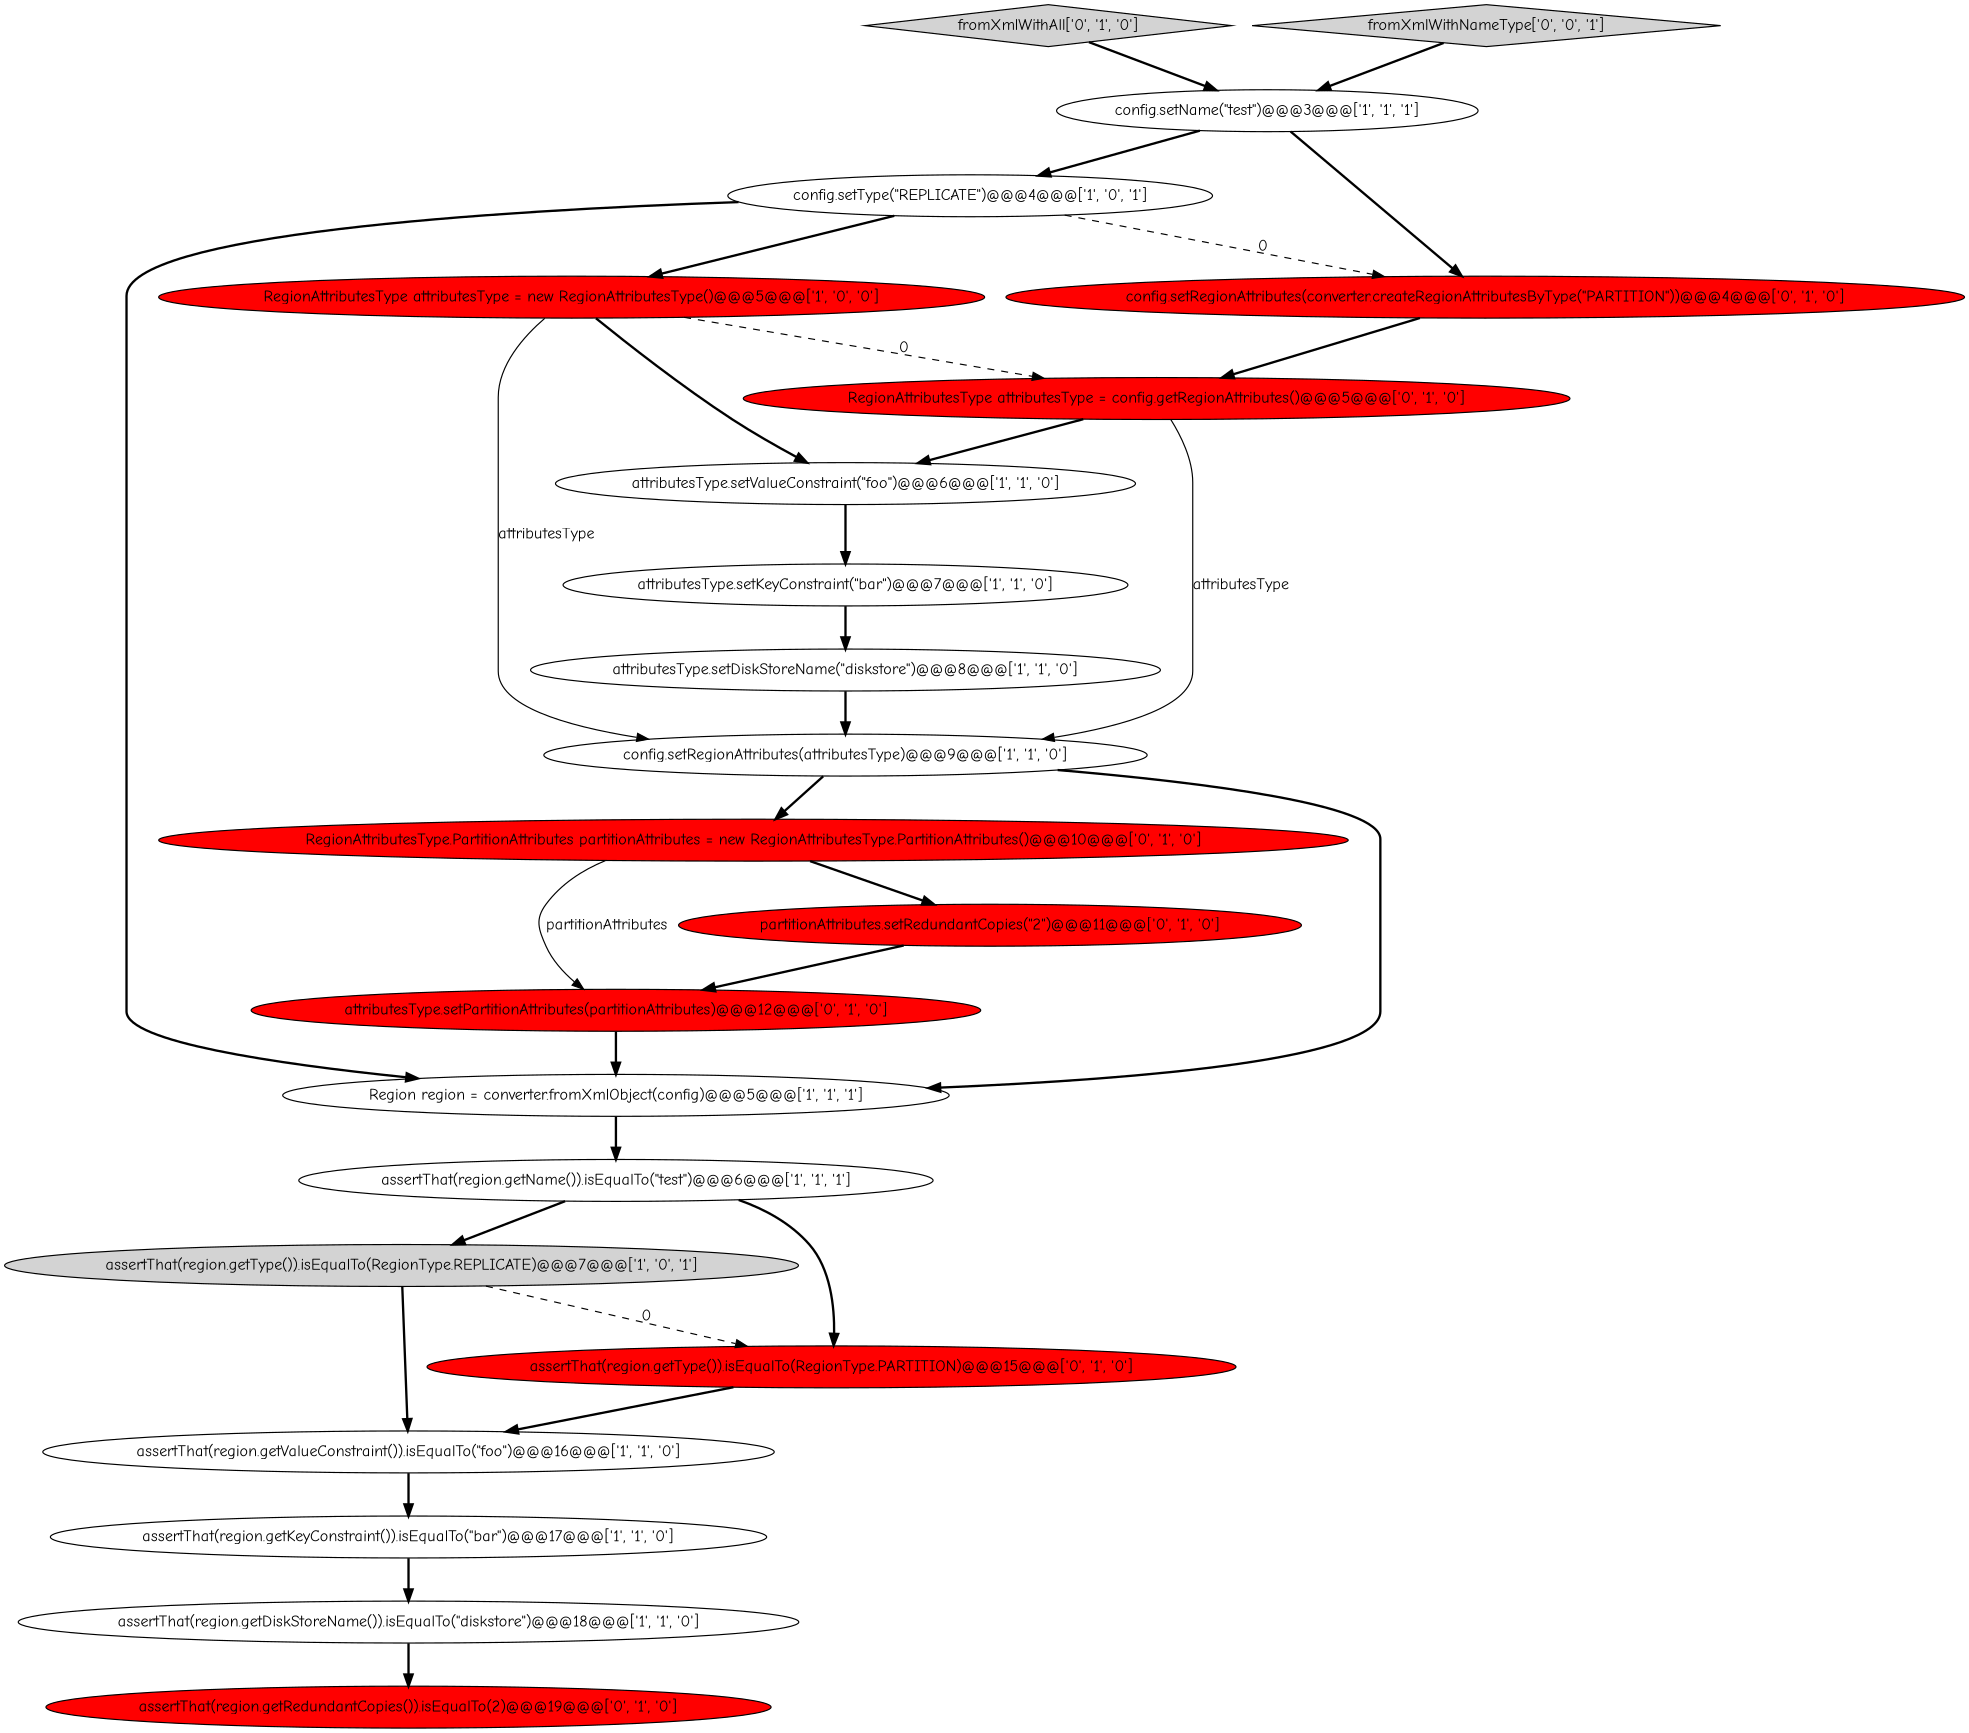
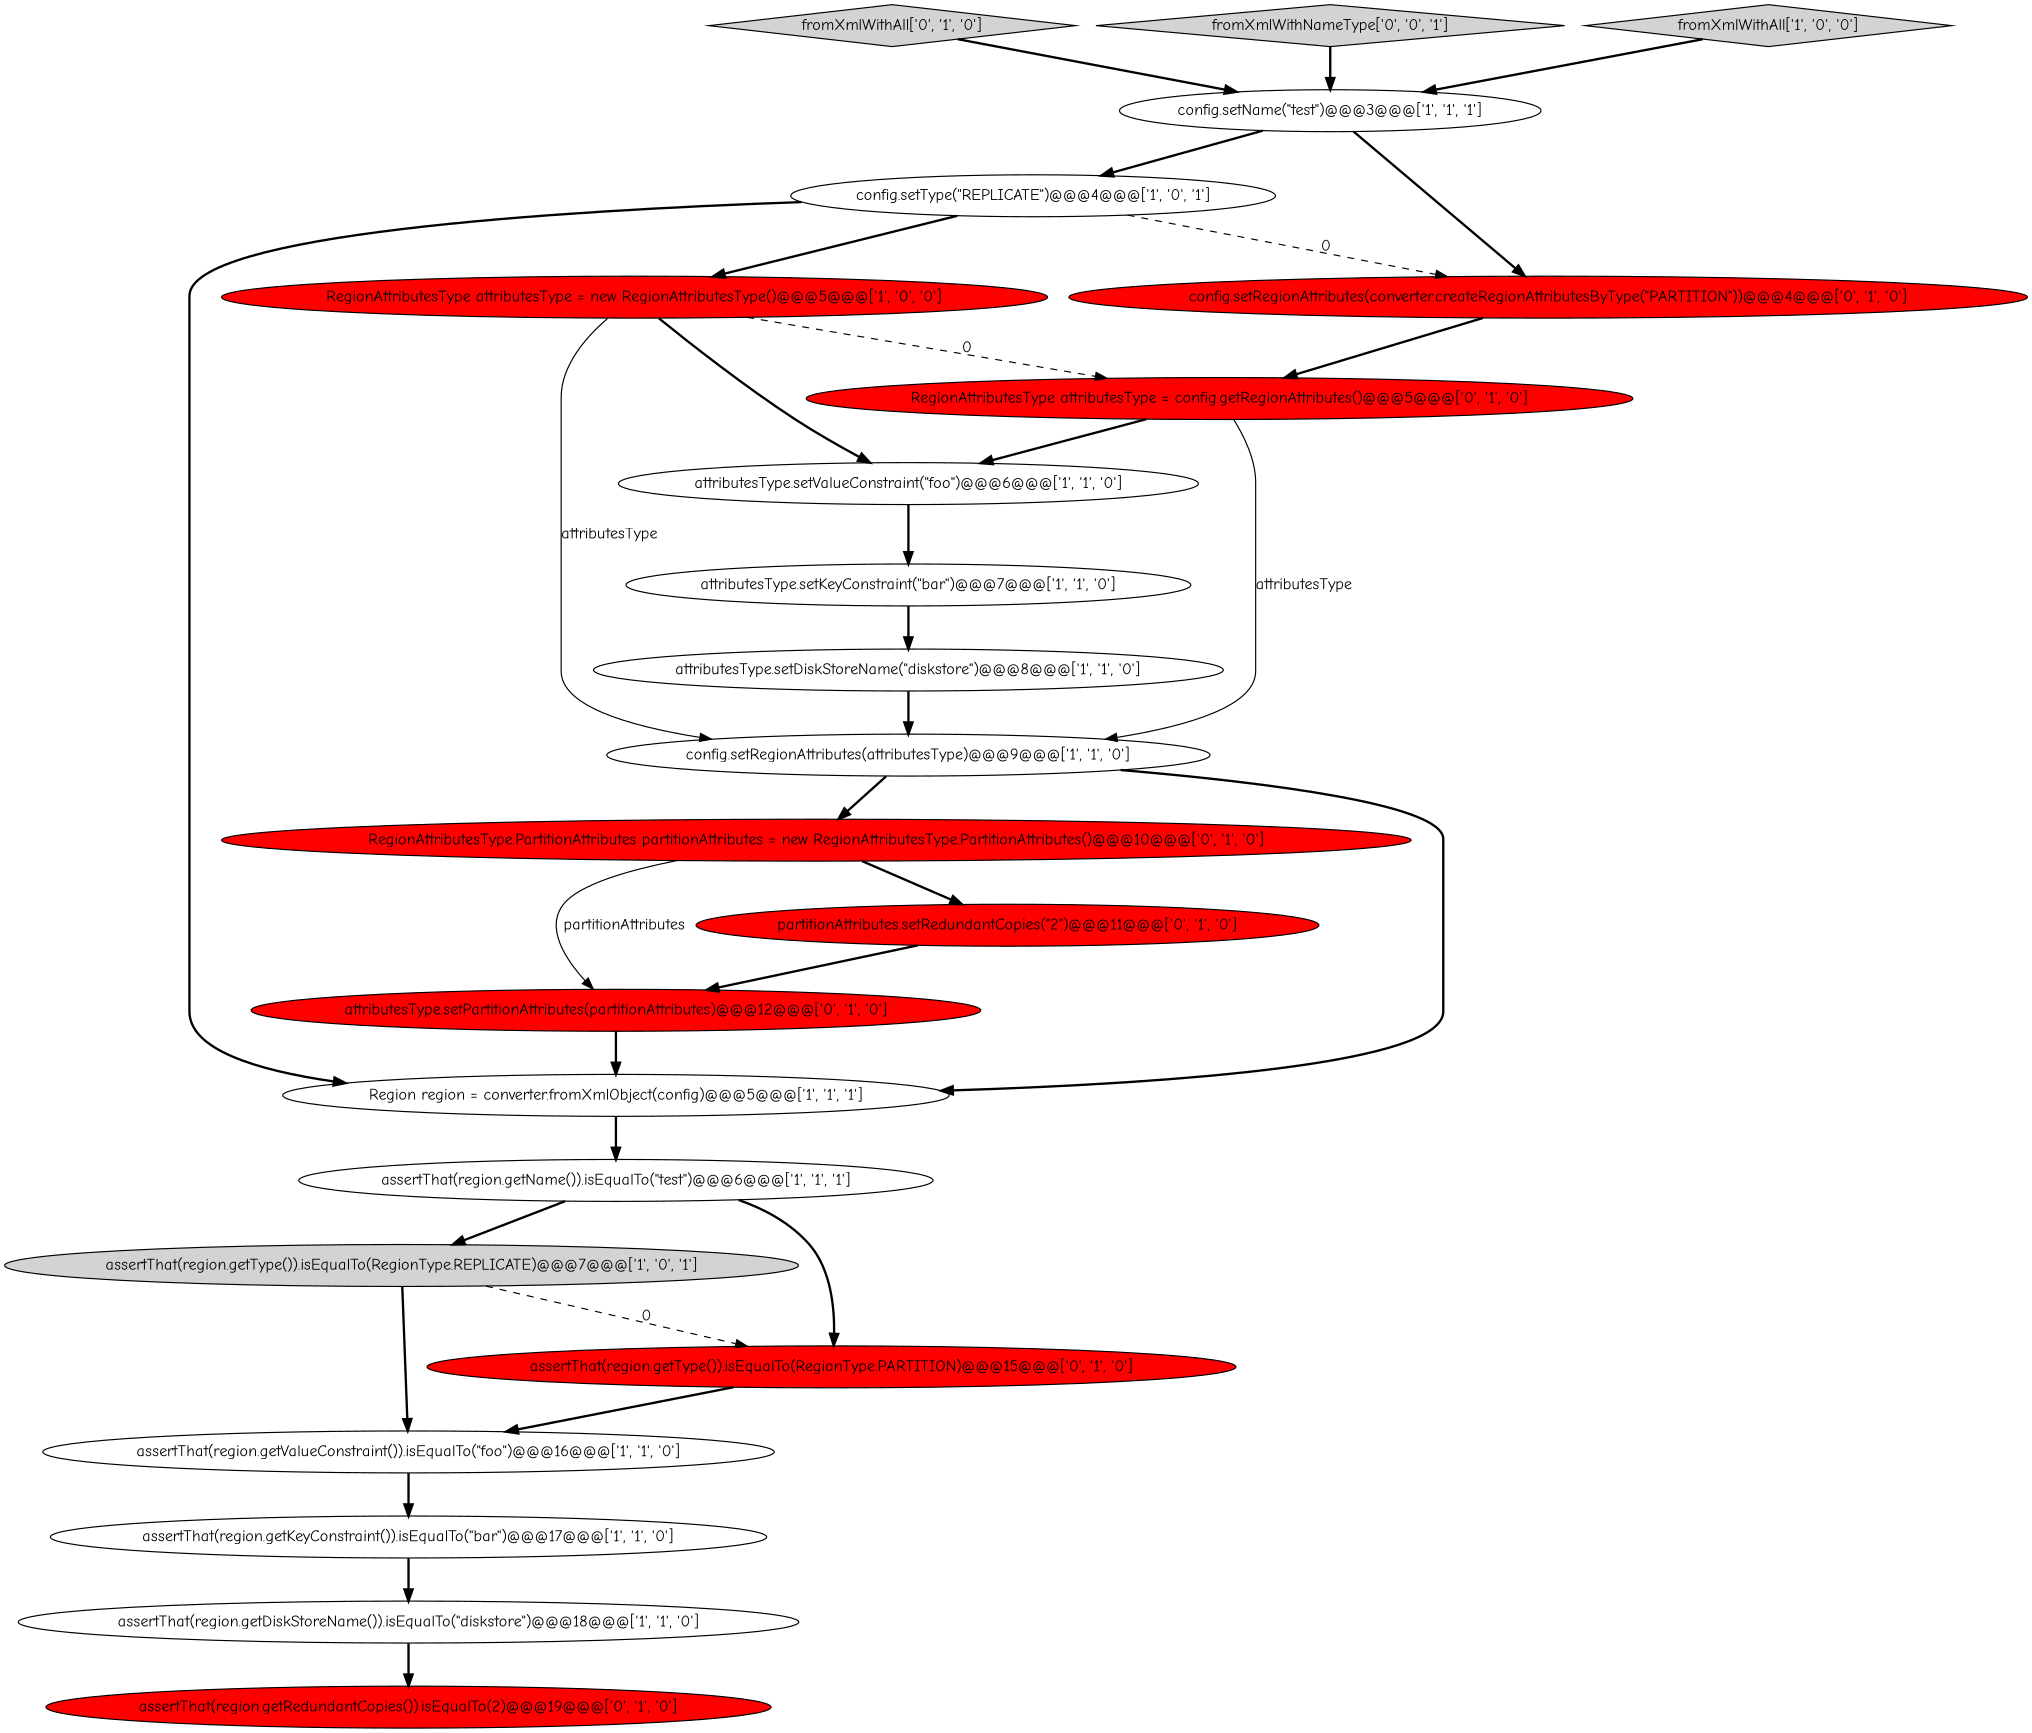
  digraph {
    fontname="Comic Neue"
    node [fillcolor=white shape=ellipse style=filled fontname="Comic Neue"]
    edge [style=bold fontname="Comic Neue"]
    n1 [fillcolor=red label="RegionAttributesType attributesType = new RegionAttributesType()@@@5@@@['1', '0', '0']"]
    n2 [label="attributesType.setValueConstraint(\"foo\")@@@6@@@['1', '1', '0']"]
    n3 [label="config.setRegionAttributes(attributesType)@@@9@@@['1', '1', '0']"]
    n4 [fillcolor=red label="RegionAttributesType attributesType = config.getRegionAttributes()@@@5@@@['0', '1', '0']"]
    n5 [label="attributesType.setKeyConstraint(\"bar\")@@@7@@@['1', '1', '0']"]
    n6 [fillcolor=lightgray label="fromXmlWithAll['0', '1', '0']" shape=diamond]
    n7 [label="config.setName(\"test\")@@@3@@@['1', '1', '1']"]
    n8 [fillcolor=red label="config.setRegionAttributes(converter.createRegionAttributesByType(\"PARTITION\"))@@@4@@@['0', '1', '0']"]
    n9 [label="config.setType(\"REPLICATE\")@@@4@@@['1', '0', '1']"]
    n10 [fillcolor=red label="attributesType.setPartitionAttributes(partitionAttributes)@@@12@@@['0', '1', '0']"]
    n11 [label="Region region = converter.fromXmlObject(config)@@@5@@@['1', '1', '1']"]
    n12 [label="attributesType.setDiskStoreName(\"diskstore\")@@@8@@@['1', '1', '0']"]
    n13 [label="assertThat(region.getName()).isEqualTo(\"test\")@@@6@@@['1', '1', '1']"]
    n14 [fillcolor=lightgray label="assertThat(region.getType()).isEqualTo(RegionType.REPLICATE)@@@7@@@['1', '0', '1']"]
    n15 [label="assertThat(region.getValueConstraint()).isEqualTo(\"foo\")@@@16@@@['1', '1', '0']"]
    n16 [fillcolor=red label="assertThat(region.getType()).isEqualTo(RegionType.PARTITION)@@@15@@@['0', '1', '0']"]
    n17 [fillcolor=red label="RegionAttributesType.PartitionAttributes partitionAttributes = new RegionAttributesType.PartitionAttributes()@@@10@@@['0', '1', '0']"]
    n18 [label="assertThat(region.getKeyConstraint()).isEqualTo(\"bar\")@@@17@@@['1', '1', '0']"]
    n19 [fillcolor=red label="assertThat(region.getRedundantCopies()).isEqualTo(2)@@@19@@@['0', '1', '0']"]
    n20 [fillcolor=lightgray label="fromXmlWithNameType['0', '0', '1']" shape=diamond]
    n21 [label="assertThat(region.getDiskStoreName()).isEqualTo(\"diskstore\")@@@18@@@['1', '1', '0']"]
+   n22 [fillcolor=lightgray label="fromXmlWithAll['1', '0', '0']" shape=diamond]
    n23 [fillcolor=red label="partitionAttributes.setRedundantCopies(\"2\")@@@11@@@['0', '1', '0']"]
    n1 -> n2
    n1 -> n3 [label=attributesType style=solid]
    n1 -> n4 [label=0 style=dashed]
    n2 -> n5
    n3 -> n11
    n3 -> n17
    n4 -> n2
    n4 -> n3 [label=attributesType style=solid]
    n5 -> n12
    n6 -> n7
    n7 -> n8
    n7 -> n9
    n8 -> n4
    n9 -> n1
    n9 -> n8 [label=0 style=dashed]
    n9 -> n11
    n10 -> n11
    n11 -> n13
    n12 -> n3
    n13 -> n14
    n13 -> n16
    n14 -> n15
    n14 -> n16 [label=0 style=dashed]
    n15 -> n18
    n16 -> n15
    n17 -> n10 [label=partitionAttributes style=solid]
    n17 -> n23
    n18 -> n21
    n20 -> n7
    n21 -> n19
+   n22 -> n7
    n23 -> n10
  }
